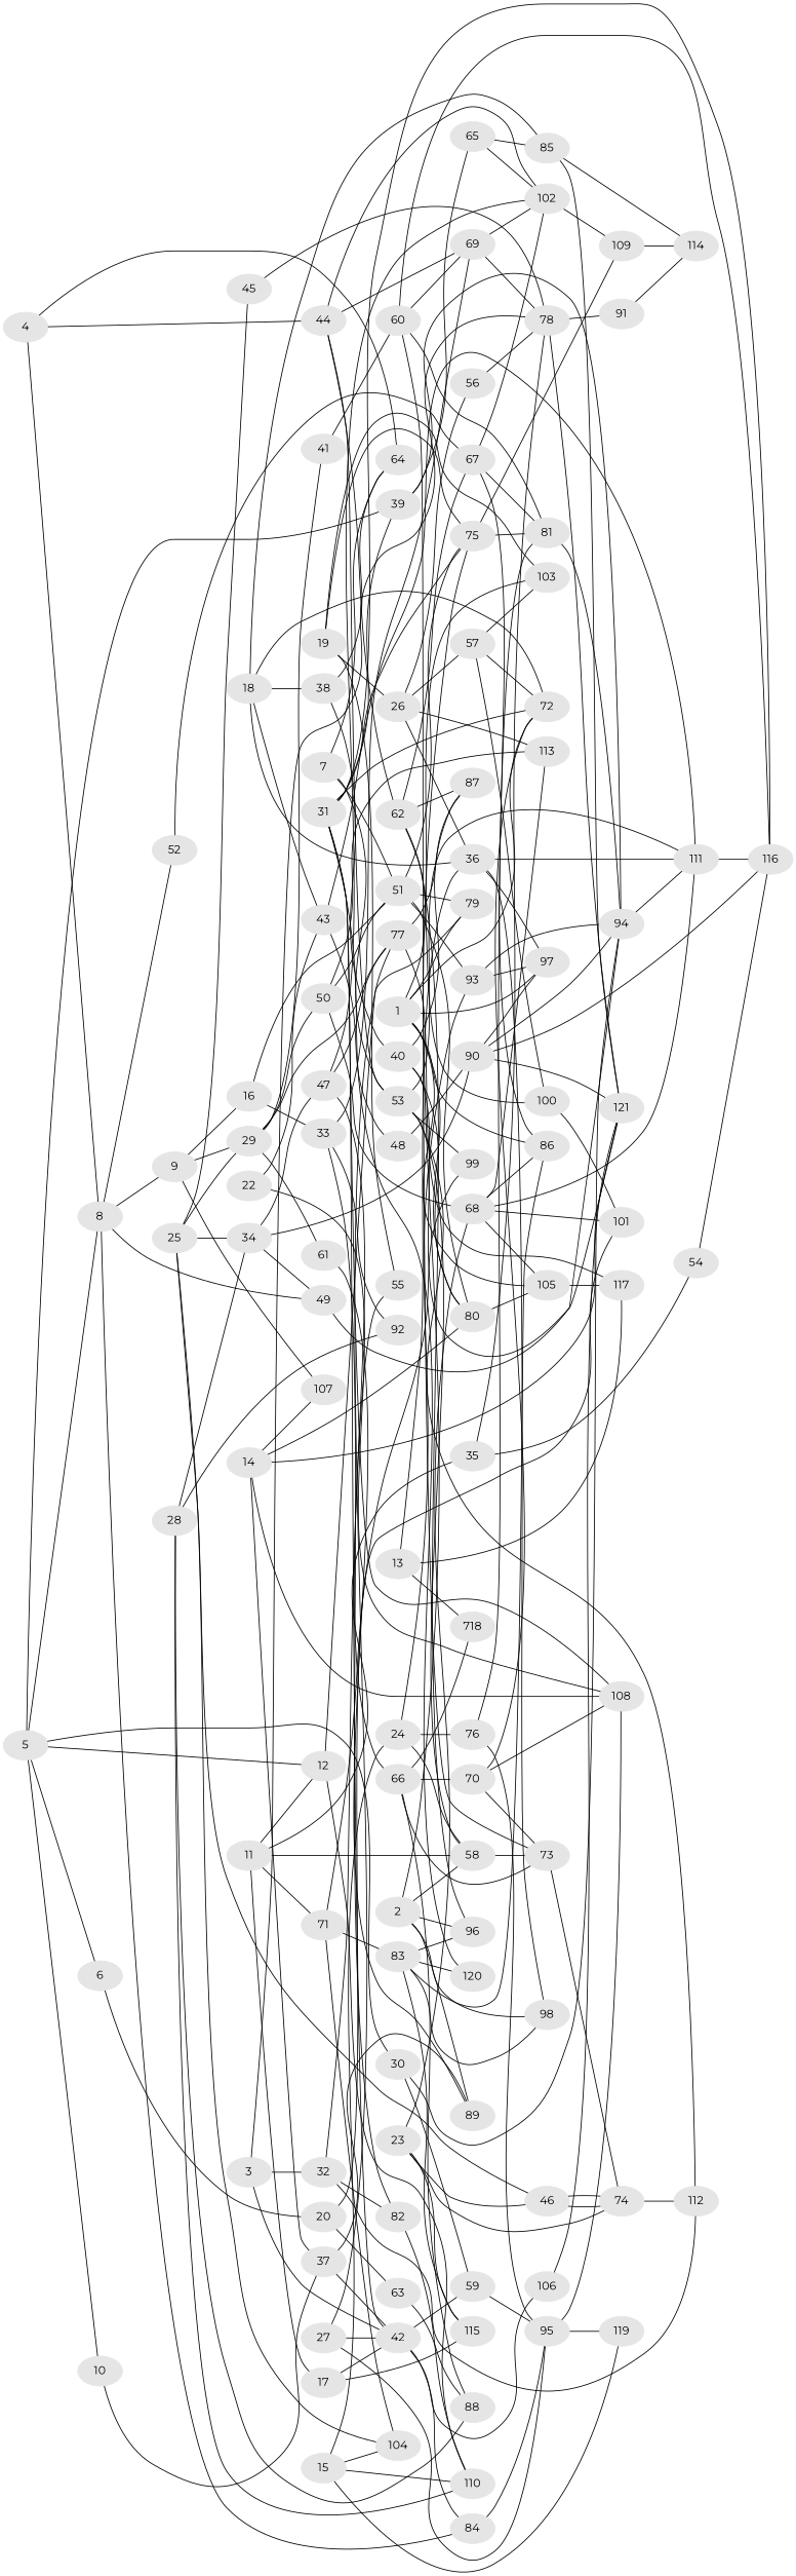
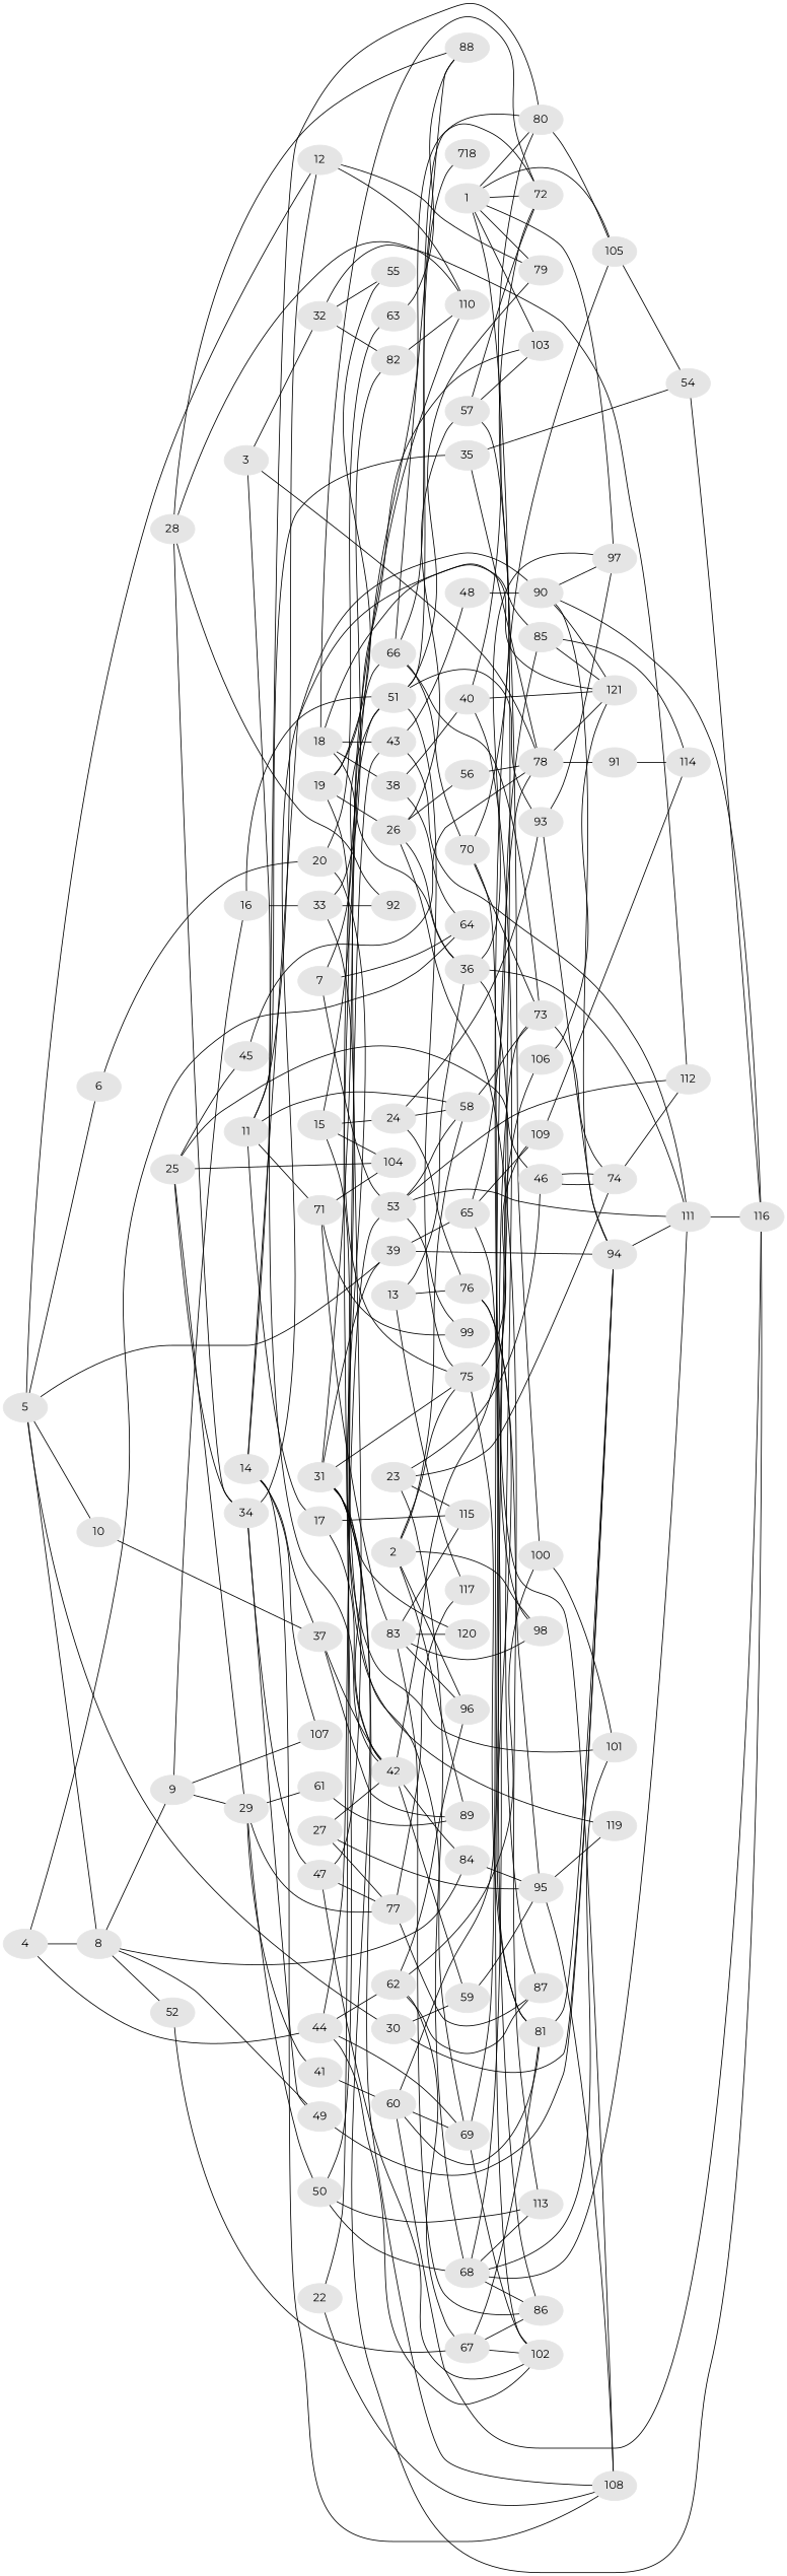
  graph {
    fontname=Montserrat
    rankdir=LR
    node [color=gray90 fontname=Montserrat style=filled]
    edge [fontname=Montserrat]
    1
    72
    79
    80
    86
    97
    103
    105
    117
    2
    58
    75
    89
    96
    98
    73
    81
    109
    3
    32
    42
    78
    55
    82
    112
    84
    59
    106
    121
    91
    4
    8
    44
    64
    9
    49
    52
    53
    69
    62
    102
    5
    6
    10
    12
    30
    39
    20
    37
    110
    94
    65
    63
    101
    7
    51
    93
    111
    99
    16
    29
    107
    67
    95
    33
    50
    77
    41
    61
    11
    17
    35
    71
    115
    54
    104
    83
    13
    36
    n80 [label=718]
    14
    108
    15
    24
    119
    76
    92
    18
    38
    43
    85
    40
    48
    114
    19
    26
    56
    57
    113
    88
    28
    34
    68
    22
    23
    46
    74
    25
    45
    47
    90
    100
    27
    87
    60
    31
    116
    120
    66
    70
    1 -- 72
    1 -- 79
    1 -- 80
    1 -- 86
    1 -- 97
    1 -- 103
    1 -- 105
    80 -- 105
-   105 -- 117
+   105 -- 54
    2 -- 58
    2 -- 75
    2 -- 89
    2 -- 96
    2 -- 98
    58 -- 73
    75 -- 81
    75 -- 109
    73 -- 74
    81 -- 94
    109 -- 114
    3 -- 32
    3 -- 42
    3 -- 78
    32 -- 55
    32 -- 82
    32 -- 112
    42 -- 84
    42 -- 59
    42 -- 106
    78 -- 121
    78 -- 91
    82 -- 110
    84 -- 95
    59 -- 95
    106 -- 121
    91 -- 114
    4 -- 8
    4 -- 44
    4 -- 64
    8 -- 84
    8 -- 9
    8 -- 49
    8 -- 52
    44 -- 53
    44 -- 69
    44 -- 62
    44 -- 102
    9 -- 16
    9 -- 29
    9 -- 107
    49 -- 94
    52 -- 67
    53 -- 58
    53 -- 112
    53 -- 111
    53 -- 99
    69 -- 78
    69 -- 102
    62 -- 96
    62 -- 67
    62 -- 100
    62 -- 87
-   102 -- 109
+   65 -- 109
    5 -- 8
    5 -- 6
    5 -- 10
    5 -- 12
    5 -- 30
    5 -- 39
    6 -- 20
    10 -- 37
    12 -- 79
    12 -- 110
    30 -- 59
    30 -- 94
    39 -- 94
    39 -- 65
    20 -- 63
    20 -- 101
    37 -- 89
    37 -- 42
    94 -- 111
    65 -- 102
    65 -- 85
    63 -- 88
    7 -- 64
    7 -- 53
    7 -- 51
    51 -- 79
    51 -- 80
    51 -- 75
    51 -- 93
    93 -- 97
    93 -- 94
    111 -- 116
    16 -- 51
    16 -- 33
    29 -- 50
    29 -- 77
    29 -- 41
    29 -- 61
    67 -- 86
    67 -- 81
    67 -- 102
    95 -- 108
    95 -- 119
    33 -- 82
    33 -- 69
    33 -- 92
    50 -- 51
    50 -- 113
    50 -- 68
    77 -- 117
    77 -- 87
    41 -- 60
    61 -- 89
    11 -- 58
    11 -- 12
    11 -- 17
    11 -- 35
    11 -- 71
    17 -- 42
    17 -- 115
    35 -- 78
    35 -- 54
    71 -- 99
    71 -- 104
    71 -- 83
    54 -- 116
    83 -- 86
    83 -- 96
    83 -- 98
    83 -- 115
    83 -- 120
    13 -- 117
    13 -- 36
-   13 -- n80
+   13 -- 76
    36 -- 97
    36 -- 98
    36 -- 111
    14 -- 80
    14 -- 121
    14 -- 37
    14 -- 107
    14 -- 108
    15 -- 110
    15 -- 104
    15 -- 24
    15 -- 119
    24 -- 58
    24 -- 93
    24 -- 76
    76 -- 81
    76 -- 95
    18 -- 72
    18 -- 36
    18 -- 38
    18 -- 43
    18 -- 85
    38 -- 64
    38 -- 40
    43 -- 111
    43 -- 48
    85 -- 121
    85 -- 114
    40 -- 80
    40 -- 121
    40 -- 87
    48 -- 90
    19 -- 103
    19 -- 75
    19 -- 55
    19 -- 26
    26 -- 36
    26 -- 56
    26 -- 57
    26 -- 113
    56 -- 78
    57 -- 72
    57 -- 103
    57 -- 100
    28 -- 110
    28 -- 92
    28 -- 88
    28 -- 34
    34 -- 49
    34 -- 47
    34 -- 90
    68 -- 86
    68 -- 105
    68 -- 101
    68 -- 111
    68 -- 113
    22 -- 108
    22 -- 43
    23 -- 115
    23 -- 68
    23 -- 46
    23 -- 74
    46 -- 74
    46 -- 74
    74 -- 112
    25 -- 29
    25 -- 104
    25 -- 34
    25 -- 46
    25 -- 45
    45 -- 78
    47 -- 102
    47 -- 77
    47 -- 66
    90 -- 97
    90 -- 121
    90 -- 94
    90 -- 116
    100 -- 101
    27 -- 42
    27 -- 95
    27 -- 77
    60 -- 73
    60 -- 81
    60 -- 69
    60 -- 116
    31 -- 72
    31 -- 75
    31 -- 42
    31 -- 39
    31 -- 108
    31 -- 116
    31 -- 120
    66 -- 73
    66 -- n80
    66 -- 88
    66 -- 70
    70 -- 72
    70 -- 73
    70 -- 108
  }
